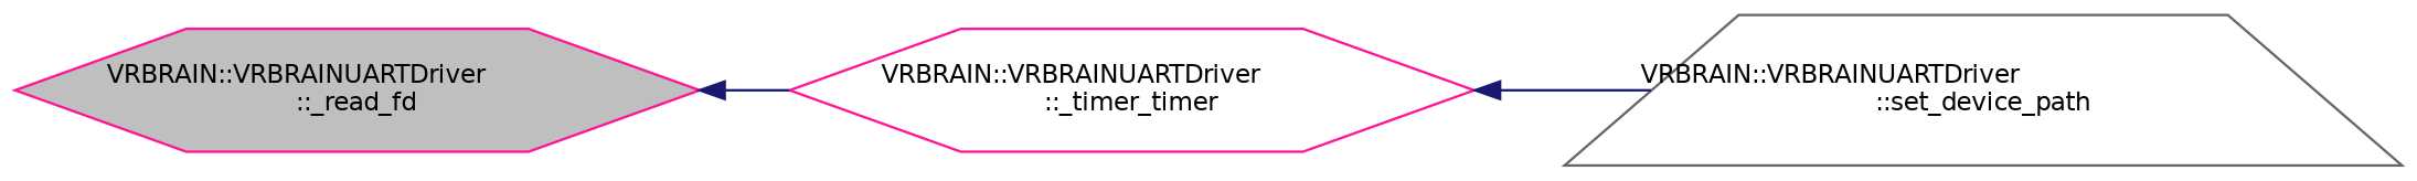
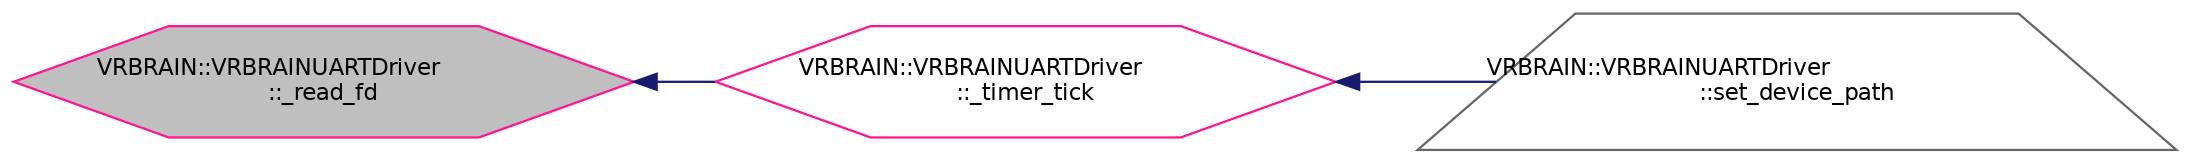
  digraph {
    rankdir=LR
    node [color=deeppink fillcolor=white fontname=Helvetica fontsize=10 shape=hexagon style=filled]
    edge [color=midnightblue dir=back fontname=Helvetica fontsize=10 labelfontname=Helvetica labelfontsize=10 style=solid]
    n1 [fillcolor=grey75 fontcolor=black height=0.2 label="VRBRAIN::VRBRAINUARTDriver\l::_read_fd" width=0.4]
-   n2 [height=0.2 label="VRBRAIN::VRBRAINUARTDriver\l::_timer_timer" width=0.4]
+   n2 [height=0.2 label="VRBRAIN::VRBRAINUARTDriver\l::_timer_tick" width=0.4]
    n3 [color=gray40 height=0.2 label="VRBRAIN::VRBRAINUARTDriver\l::set_device_path" shape=trapezium width=0.4]
    n1 -> n2
    n2 -> n3
  }
